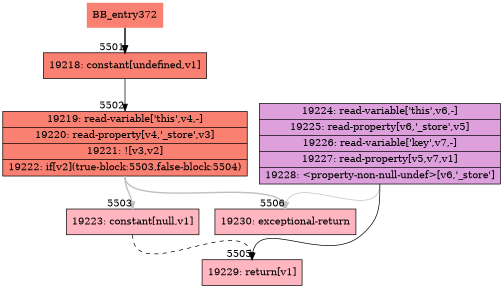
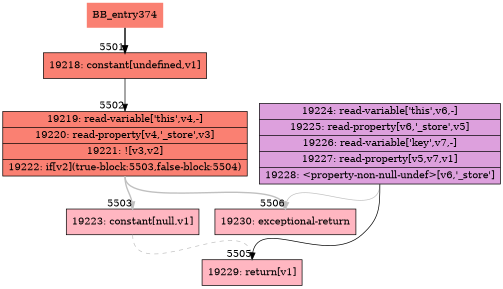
  digraph {
    rankdir=TD
    node [fillcolor=salmon shape=record style=filled]
    edge [headport=n style=bold tailport=s]
-   BB_entry372 [shape=none]
+   BB_entry372 [shape=none label=BB_entry374]
    n2 [label="{19218: constant[undefined,v1]}"]
    n3 [label="{19219: read-variable['this',v4,-]|19220: read-property[v4,'_store',v3]|19221: ![v3,v2]|19222: if[v2](true-block:5503,false-block:5504)}"]
    n4 [fillcolor=lightpink label="{19223: constant[null,v1]}"]
    n5 [fillcolor=lightpink label="{19230: exceptional-return}"]
    n6 [fillcolor=lightpink label="{19229: return[v1]}"]
    n7 [fillcolor=plum label="{19224: read-variable['this',v6,-]|19225: read-property[v6,'_store',v5]|19226: read-variable['key',v7,-]|19227: read-property[v5,v7,v1]|19228: \<property-non-null-undef\>[v6,'_store']}"]
    BB_entry372 -> n2 [headlabel="    5501"]
    n2 -> n3 [headlabel="      5502" style=solid]
    n3 -> n4 [color=gray headlabel="      5503"]
    n3 -> n5 [color=gray headlabel="      5506"]
-   n4 -> n6 [headlabel="      5505" style=dashed]
+   n4 -> n6 [headlabel="      5505" style=dashed color=gray]
    n7 -> n5 [color=gray style=solid]
    n7 -> n6 [style=solid]
  }
